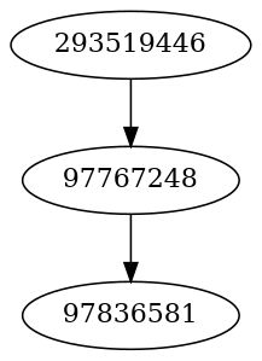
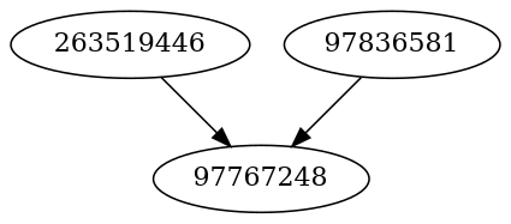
  strict digraph {
-   293519446
+   293519446 [label=263519446]
    97767248
    97836581
    293519446 -> 97767248
-   97767248 -> 97836581
+   97836581 -> 97767248
  }
